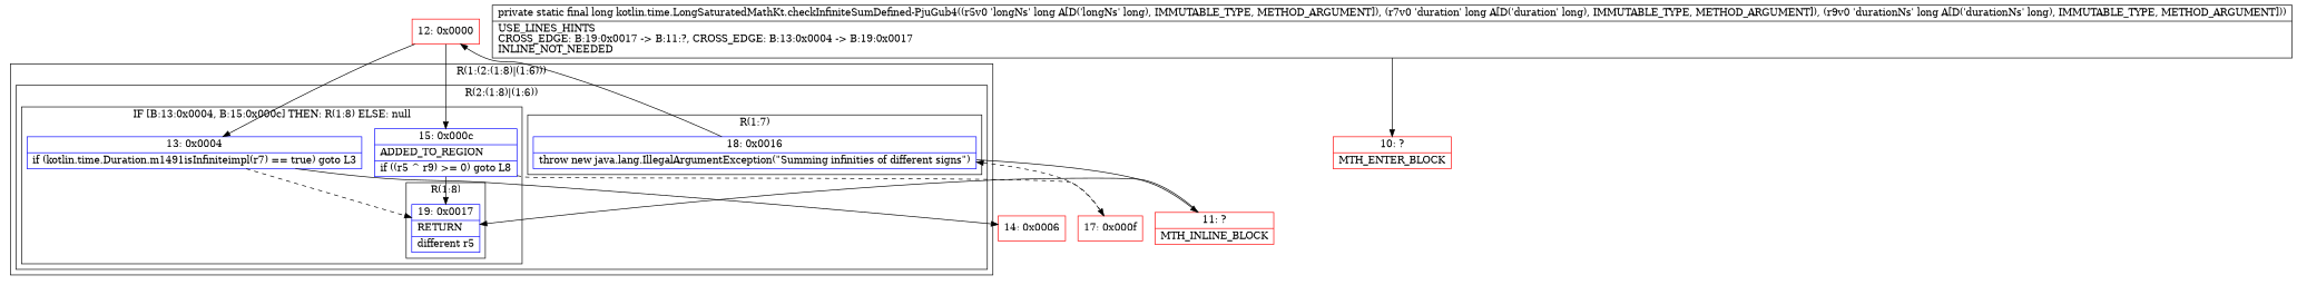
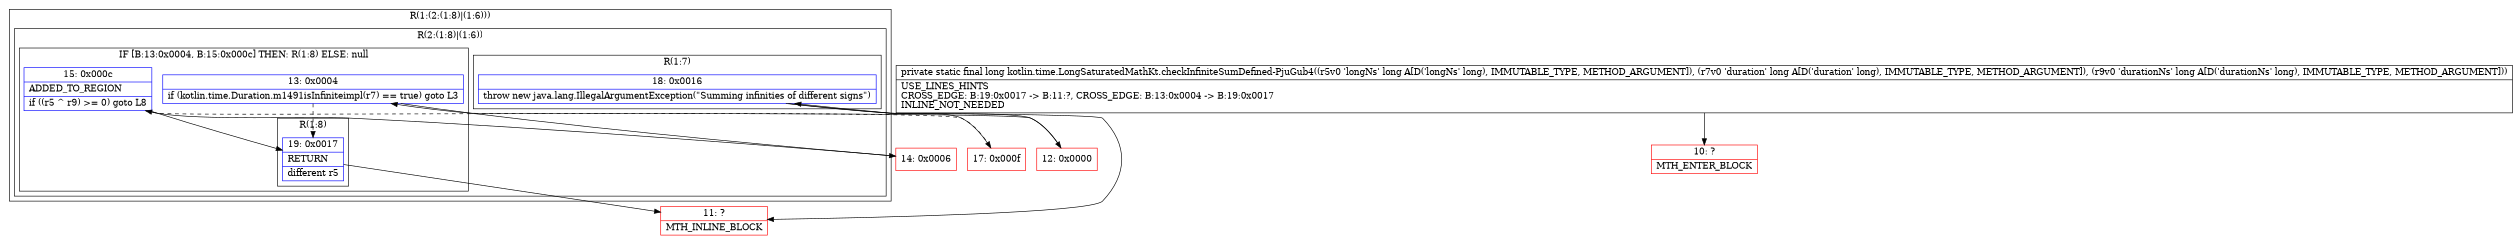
  digraph {
    node [color=red shape=record]
    n1 [color=blue label="{19\:\ 0x0017|RETURN\l|different r5\l}"]
    n2 [color=blue label="{13\:\ 0x0004|if (kotlin.time.Duration.m1491isInfiniteimpl(r7) == true) goto L3\l}"]
    n3 [color=blue label="{15\:\ 0x000c|ADDED_TO_REGION\l|if ((r5 ^ r9) \>= 0) goto L8\l}"]
    n4 [color=blue label="{18\:\ 0x0016|throw new java.lang.IllegalArgumentException(\"Summing infinities of different signs\")\l}"]
    n5 [label="{11\:\ ?|MTH_INLINE_BLOCK\l}"]
    n6 [label="{14\:\ 0x0006}"]
    n7 [label="{17\:\ 0x000f}"]
    n8 [label="{12\:\ 0x0000}"]
    n9 [label="{10\:\ ?|MTH_ENTER_BLOCK\l}"]
    n10 [label="{private static final long kotlin.time.LongSaturatedMathKt.checkInfiniteSumDefined\-PjuGub4((r5v0 'longNs' long A[D('longNs' long), IMMUTABLE_TYPE, METHOD_ARGUMENT]), (r7v0 'duration' long A[D('duration' long), IMMUTABLE_TYPE, METHOD_ARGUMENT]), (r9v0 'durationNs' long A[D('durationNs' long), IMMUTABLE_TYPE, METHOD_ARGUMENT]))  | USE_LINES_HINTS\lCROSS_EDGE: B:19:0x0017 \-\> B:11:?, CROSS_EDGE: B:13:0x0004 \-\> B:19:0x0017\lINLINE_NOT_NEEDED\l}" color=""]
    subgraph cluster_1 {
      label="R(1:(2:(1:8)|(1:6)))"
      subgraph cluster_2 {
        label="R(2:(1:8)|(1:6))"
        subgraph cluster_3 {
          label="IF [B:13:0x0004, B:15:0x000c] THEN: R(1:8) ELSE: null"
          n2
          n3
          subgraph cluster_4 {
            label="R(1:8)"
            n1
          }
        }
        subgraph cluster_5 {
          label="R(1:7)"
          n4
        }
      }
    }
-   n5 -> n1
+   n1 -> n5
    n2 -> n1 [style=dashed]
    n2 -> n6
    n3 -> n1
    n3 -> n7 [style=dashed]
    n4 -> n5
    n4 -> n8
-   n8 -> n3
-   n7 -> n4 [style=dashed]
+   n6 -> n3
+   n7 -> n4
    n8 -> n2
    n10 -> n9
  }
